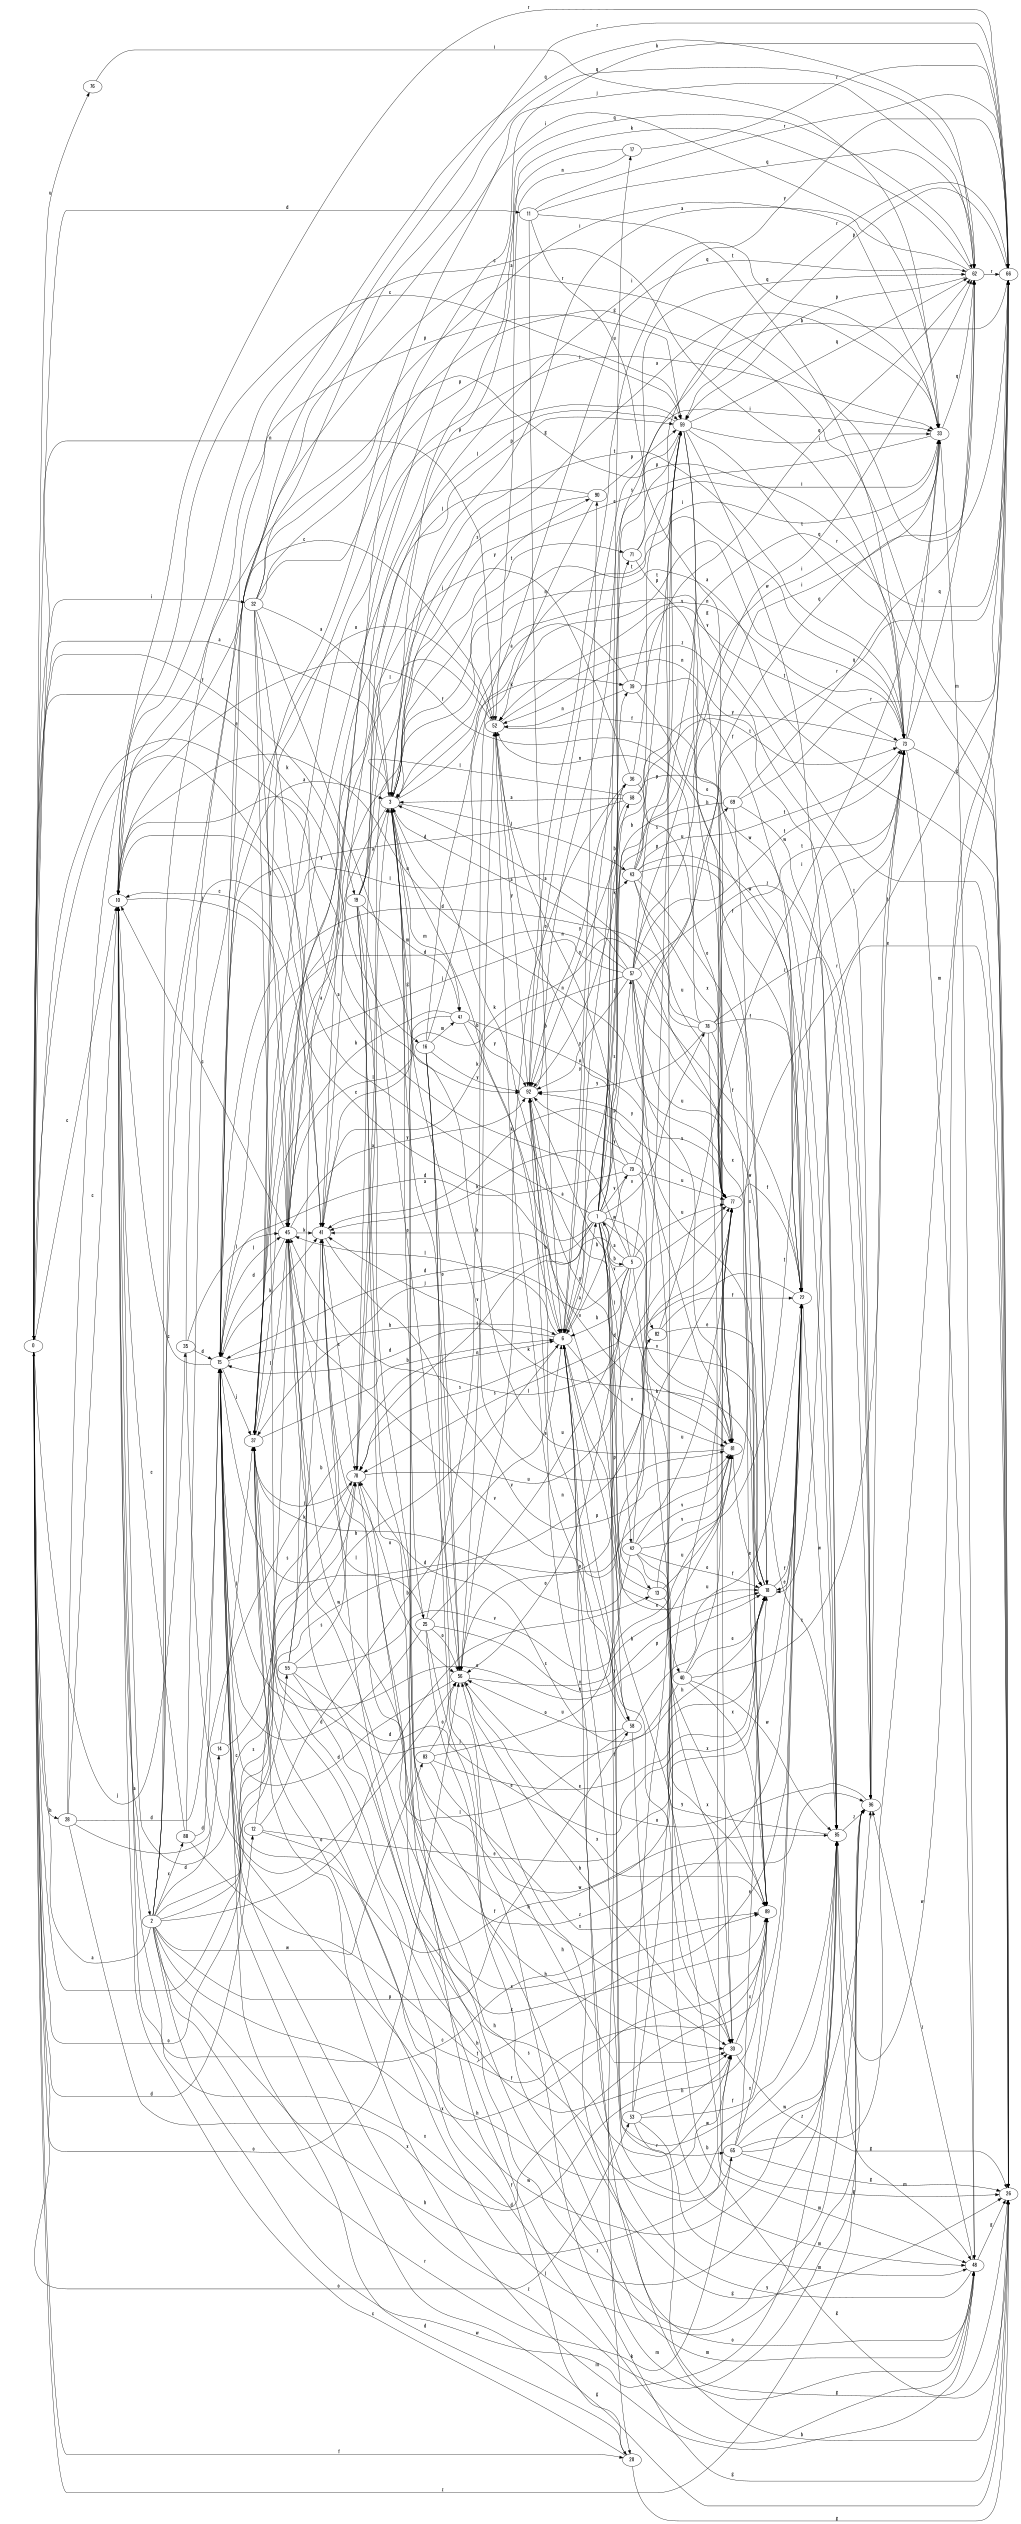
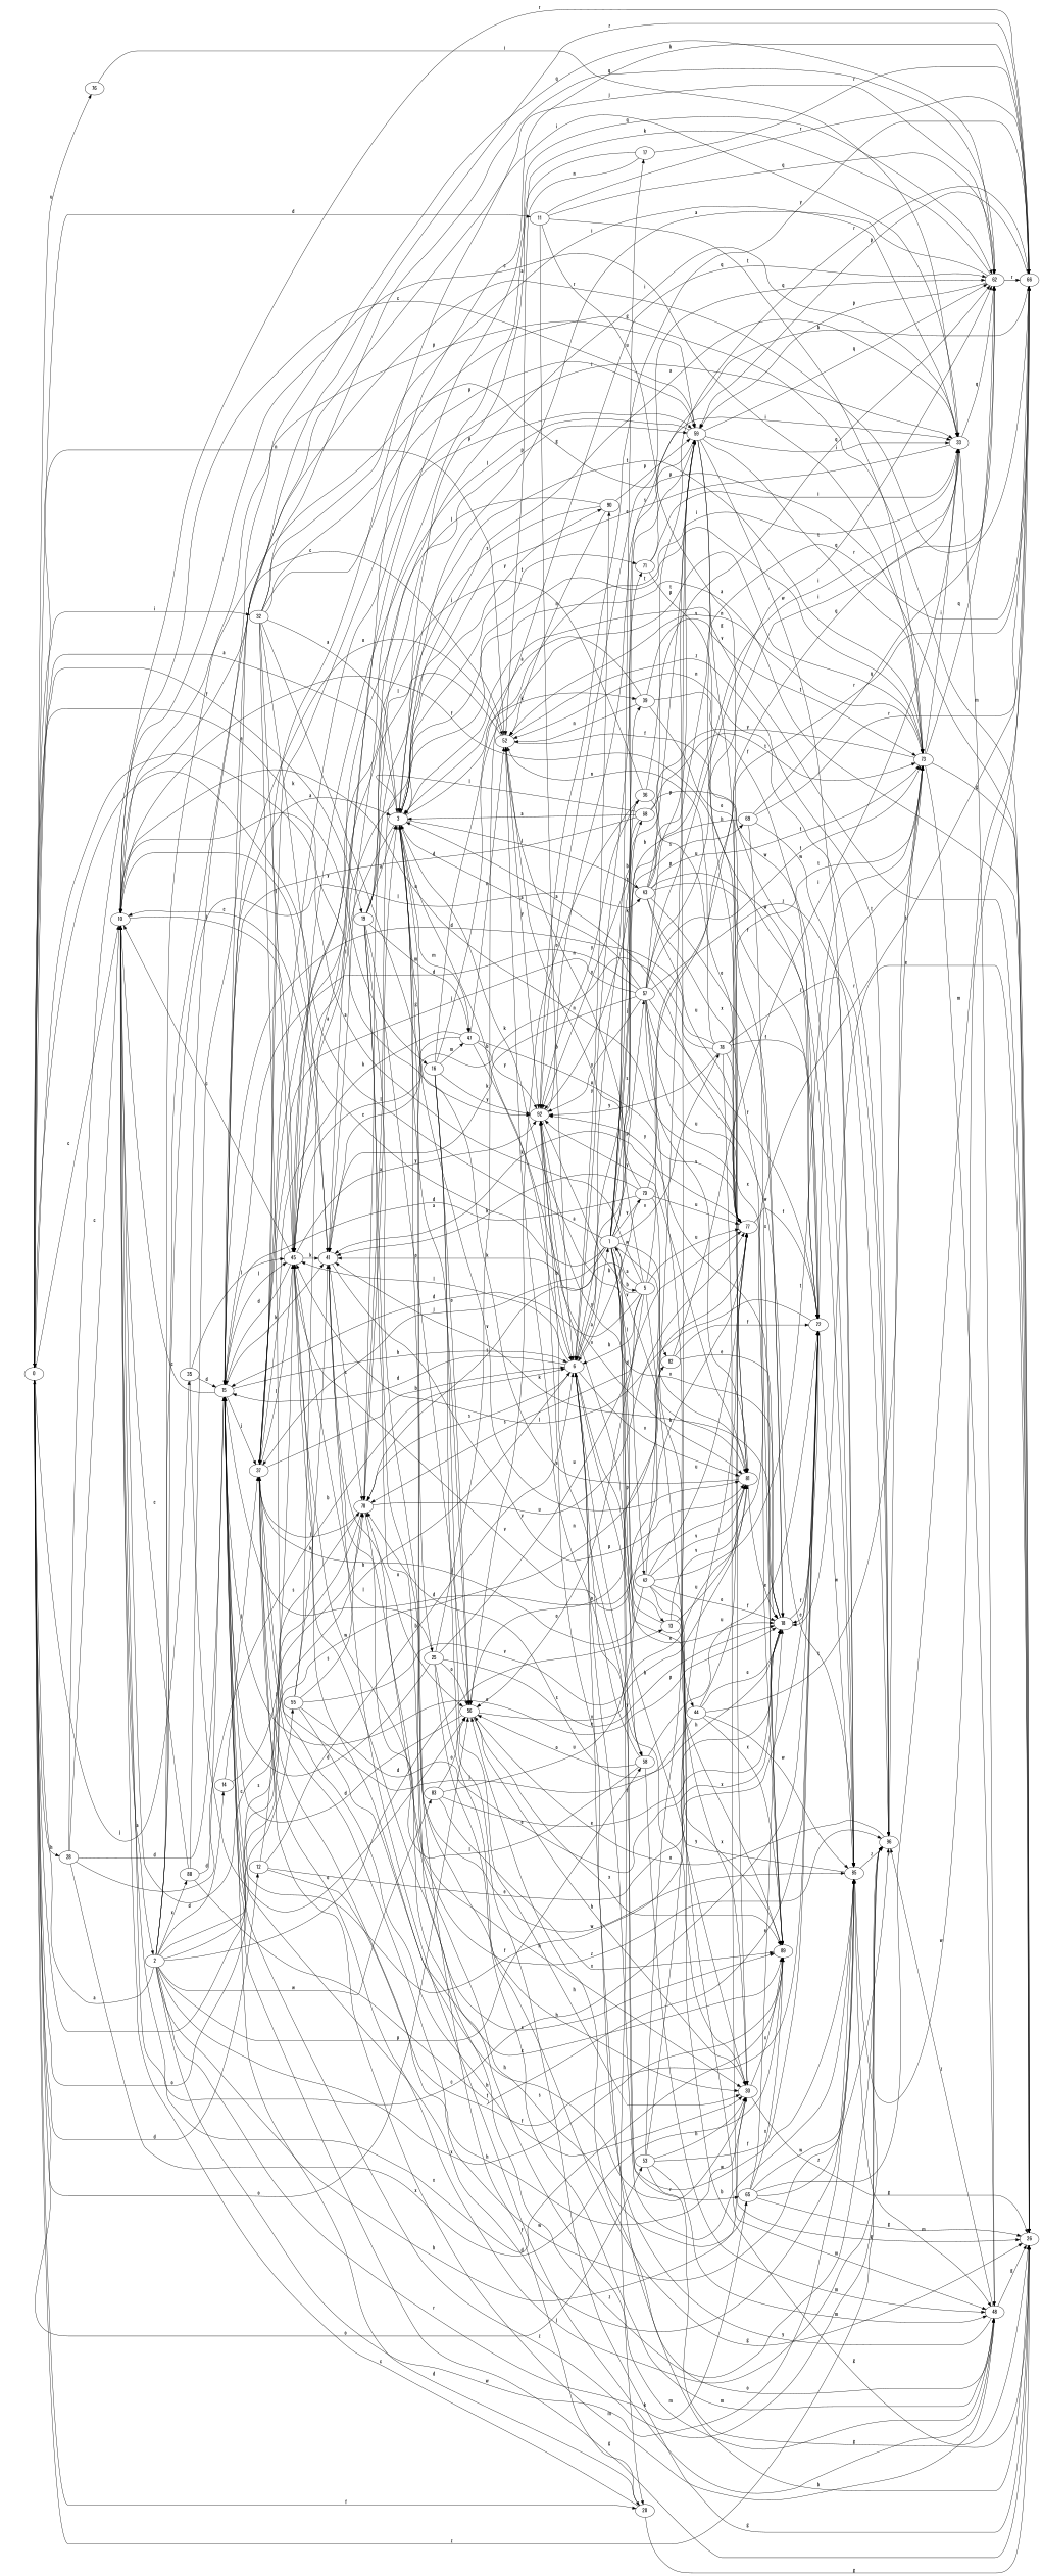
  strict digraph {
    fontname=Oswald
    rankdir=LR
    node [fontname=Oswald]
    edge [fontname=Oswald]
    0
    10
    11
    12
    16
    19
    20
    28
    32
    35
    52
    53
    55
    56
    76
    82
    96
    2
    89
    26
    45
    77
    22
    92
    6
    62
    66
    73
    18
    30
    47
    33
    85
    3
    48
    59
    15
    81
    41
    70
    37
    1
    5
    13
    17
    36
    39
    42
    57
    58
    65
    68
    69
    71
    78
    79
-   40
+   40 [label=44]
    14
    43
    83
    88
    90
    25
    0 -> 10 [label=c]
    0 -> 11 [label=d]
    0 -> 12 [label=d]
    0 -> 16 [label=e]
    0 -> 19 [label=f]
    0 -> 20 [label=f]
    0 -> 28 [label=h]
    0 -> 32 [label=i]
    0 -> 35 [label=j]
    0 -> 52 [label=n]
    0 -> 53 [label=o]
    0 -> 55 [label=o]
    0 -> 56 [label=o]
    0 -> 76 [label=u]
    0 -> 82 [label=w]
    0 -> 96 [label=z]
    10 -> 2 [label=a]
    10 -> 89 [label=x]
    10 -> 26 [label=g]
    10 -> 45 [label=l]
    10 -> 77 [label=u]
    10 -> 22 [label=f]
    10 -> 92 [label=y]
    11 -> 77 [label=u]
    11 -> 6 [label=b]
    11 -> 62 [label=q]
    11 -> 66 [label=r]
    11 -> 73 [label=t]
    12 -> 45 [label=l]
    12 -> 22 [label=f]
    12 -> 6 [label=b]
    12 -> 18 [label=e]
    16 -> 56 [label=o]
    16 -> 26 [label=g]
    16 -> 92 [label=y]
    16 -> 73 [label=t]
    16 -> 30 [label=h]
    16 -> 47 [label=m]
    16 -> 33 [label=i]
    19 -> 56 [label=o]
    19 -> 73 [label=t]
    19 -> 30 [label=h]
    19 -> 47 [label=m]
    19 -> 33 [label=i]
    19 -> 85 [label=w]
    19 -> 3 [label=a]
    19 -> 48 [label=m]
    19 -> 59 [label=p]
    20 -> 10 [label=c]
    20 -> 26 [label=g]
    20 -> 15 [label=d]
    28 -> 10 [label=c]
    28 -> 89 [label=x]
    28 -> 6 [label=b]
    28 -> 66 [label=r]
    28 -> 15 [label=d]
    32 -> 26 [label=g]
    32 -> 45 [label=l]
    32 -> 62 [label=q]
    32 -> 30 [label=h]
    32 -> 33 [label=i]
    32 -> 3 [label=a]
    32 -> 59 [label=p]
    32 -> 81 [label=v]
    32 -> 41 [label=k]
    35 -> 56 [label=o]
    35 -> 45 [label=l]
    35 -> 59 [label=p]
    35 -> 15 [label=d]
    52 -> 10 [label=c]
    52 -> 96 [label=z]
    52 -> 45 [label=l]
    52 -> 22 [label=f]
    52 -> 92 [label=y]
    53 -> 26 [label=g]
    53 -> 77 [label=u]
    53 -> 22 [label=f]
    53 -> 30 [label=h]
    53 -> 48 [label=m]
    53 -> 59 [label=p]
    55 -> 89 [label=x]
    55 -> 62 [label=q]
    55 -> 18 [label=e]
    55 -> 81 [label=v]
    55 -> 41 [label=k]
    55 -> 70 [label=s]
    56 -> 89 [label=x]
    56 -> 30 [label=h]
    56 -> 3 [label=a]
    56 -> 15 [label=d]
    56 -> 81 [label=v]
    76 -> 33 [label=i]
    82 -> 22 [label=f]
    82 -> 18 [label=e]
    82 -> 33 [label=i]
    82 -> 15 [label=d]
    96 -> 52 [label=n]
    96 -> 56 [label=o]
    96 -> 73 [label=t]
    96 -> 37 [label=j]
    2 -> 0 [label=a]
    2 -> 89 [label=x]
    2 -> 6 [label=b]
    2 -> 62 [label=q]
    2 -> 66 [label=r]
    2 -> 30 [label=h]
    2 -> 85 [label=w]
    2 -> 70 [label=s]
    2 -> 13 [label=d]
    2 -> 58 [label=p]
    2 -> 65 [label=r]
    2 -> 14 [label=d]
    2 -> 43 [label=l]
    2 -> 83 [label=w]
    2 -> 88 [label=x]
    26 -> 6 [label=b]
    26 -> 18 [label=e]
    26 -> 3 [label=a]
    45 -> 10 [label=c]
    45 -> 89 [label=x]
    45 -> 92 [label=y]
    45 -> 30 [label=h]
    45 -> 15 [label=d]
    45 -> 81 [label=v]
    45 -> 41 [label=k]
    77 -> 56 [label=o]
    77 -> 22 [label=f]
    77 -> 3 [label=a]
    77 -> 41 [label=k]
    22 -> 10 [label=c]
    22 -> 45 [label=l]
    22 -> 73 [label=t]
    22 -> 18 [label=e]
    22 -> 85 [label=w]
    92 -> 6 [label=b]
    92 -> 62 [label=q]
    92 -> 33 [label=i]
    92 -> 81 [label=v]
    6 -> 45 [label=l]
    6 -> 73 [label=t]
    6 -> 18 [label=e]
    6 -> 30 [label=h]
    6 -> 85 [label=w]
    6 -> 15 [label=d]
    6 -> 81 [label=v]
    6 -> 70 [label=s]
    6 -> 1 [label=a]
    6 -> 58 [label=p]
    6 -> 90 [label=y]
    62 -> 66 [label=r]
    62 -> 3 [label=a]
    62 -> 59 [label=p]
    62 -> 41 [label=k]
    62 -> 37 [label=j]
    66 -> 92 [label=y]
    66 -> 6 [label=b]
    66 -> 85 [label=w]
    66 -> 59 [label=p]
    66 -> 41 [label=k]
    73 -> 10 [label=c]
    73 -> 52 [label=n]
    73 -> 26 [label=g]
    73 -> 92 [label=y]
    73 -> 62 [label=q]
    73 -> 33 [label=i]
    73 -> 48 [label=m]
    18 -> 22 [label=f]
    18 -> 92 [label=y]
    18 -> 3 [label=a]
    18 -> 41 [label=k]
    18 -> 70 [label=s]
    30 -> 89 [label=x]
    30 -> 26 [label=g]
    30 -> 92 [label=y]
-   56 -> 52 [label=n]
+   47 -> 52 [label=n]
    47 -> 45 [label=l]
    47 -> 77 [label=u]
    47 -> 92 [label=y]
    47 -> 81 [label=v]
    47 -> 37 [label=k]
    33 -> 62 [label=q]
    33 -> 3 [label=a]
    33 -> 48 [label=m]
    33 -> 70 [label=s]
    85 -> 96 [label=z]
    85 -> 92 [label=y]
    85 -> 6 [label=b]
    85 -> 48 [label=m]
    85 -> 15 [label=d]
    3 -> 0 [label=a]
    3 -> 20 [label=f]
    3 -> 26 [label=g]
    3 -> 45 [label=l]
    3 -> 6 [label=b]
    3 -> 73 [label=t]
    3 -> 30 [label=h]
    3 -> 47 [label=m]
    3 -> 39 [label=k]
    3 -> 71 [label=t]
    3 -> 43 [label=l]
    3 -> 90 [label=y]
    3 -> 25 [label=g]
    48 -> 56 [label=o]
    48 -> 96 [label=z]
    48 -> 26 [label=g]
    48 -> 92 [label=y]
    48 -> 41 [label=k]
    59 -> 10 [label=c]
    59 -> 45 [label=l]
    59 -> 6 [label=b]
    59 -> 62 [label=q]
    59 -> 73 [label=t]
    59 -> 30 [label=h]
    59 -> 33 [label=i]
    59 -> 85 [label=w]
    59 -> 81 [label=v]
    15 -> 10 [label=c]
    15 -> 52 [label=n]
    15 -> 96 [label=z]
    15 -> 26 [label=g]
    15 -> 45 [label=l]
    15 -> 22 [label=f]
    15 -> 6 [label=b]
    15 -> 66 [label=r]
    15 -> 18 [label=e]
    15 -> 3 [label=a]
    15 -> 41 [label=k]
    15 -> 37 [label=j]
    81 -> 92 [label=y]
    81 -> 18 [label=e]
    81 -> 3 [label=a]
    41 -> 10 [label=c]
    41 -> 56 [label=o]
    41 -> 96 [label=z]
    41 -> 81 [label=v]
    41 -> 70 [label=s]
    70 -> 10 [label=c]
    70 -> 96 [label=z]
    70 -> 77 [label=u]
    70 -> 3 [label=a]
    70 -> 37 [label=j]
    37 -> 45 [label=l]
    37 -> 6 [label=b]
    37 -> 30 [label=h]
    37 -> 33 [label=i]
    37 -> 85 [label=w]
    37 -> 48 [label=m]
    37 -> 59 [label=p]
    1 -> 0 [label=a]
    1 -> 10 [label=c]
    1 -> 20 [label=f]
    1 -> 82 [label=w]
    1 -> 81 [label=v]
    1 -> 70 [label=s]
    1 -> 37 [label=j]
    1 -> 5 [label=b]
    1 -> 13 [label=d]
    1 -> 17 [label=e]
    1 -> 36 [label=j]
    1 -> 39 [label=k]
    1 -> 42 [label=l]
    1 -> 57 [label=p]
    1 -> 58 [label=p]
    1 -> 65 [label=r]
    1 -> 68 [label=s]
    1 -> 69 [label=s]
    1 -> 71 [label=t]
    1 -> 78 [label=v]
    1 -> 79 [label=v]
    5 -> 0 [label=a]
    5 -> 52 [label=n]
    5 -> 56 [label=o]
    5 -> 77 [label=u]
    5 -> 6 [label=b]
    5 -> 62 [label=q]
    5 -> 15 [label=d]
    5 -> 41 [label=k]
    5 -> 70 [label=s]
    5 -> 1 [label=a]
    5 -> 40 [label=k]
    13 -> 26 [label=g]
    13 -> 92 [label=y]
    13 -> 66 [label=r]
    13 -> 81 [label=v]
    17 -> 52 [label=n]
    17 -> 66 [label=r]
    17 -> 3 [label=a]
    36 -> 56 [label=o]
    36 -> 77 [label=u]
    36 -> 92 [label=y]
    36 -> 62 [label=q]
    36 -> 37 [label=j]
    39 -> 52 [label=n]
    39 -> 22 [label=f]
    39 -> 73 [label=t]
    39 -> 18 [label=e]
    39 -> 3 [label=a]
    42 -> 89 [label=x]
    42 -> 77 [label=u]
    42 -> 73 [label=t]
    42 -> 18 [label=e]
    42 -> 48 [label=m]
    42 -> 59 [label=p]
    42 -> 81 [label=v]
    42 -> 37 [label=j]
    57 -> 96 [label=z]
    57 -> 77 [label=u]
    57 -> 22 [label=f]
    57 -> 92 [label=y]
    57 -> 62 [label=q]
    57 -> 73 [label=t]
    57 -> 30 [label=h]
    57 -> 33 [label=i]
    57 -> 85 [label=w]
    57 -> 3 [label=a]
    57 -> 59 [label=p]
    57 -> 15 [label=d]
    57 -> 81 [label=v]
    57 -> 41 [label=k]
    57 -> 37 [label=j]
    58 -> 52 [label=n]
    58 -> 56 [label=o]
    58 -> 45 [label=l]
    58 -> 22 [label=f]
    58 -> 48 [label=m]
    65 -> 96 [label=z]
    65 -> 89 [label=x]
    65 -> 26 [label=g]
    65 -> 66 [label=r]
    65 -> 18 [label=e]
    65 -> 85 [label=w]
    65 -> 70 [label=s]
    68 -> 45 [label=l]
    68 -> 92 [label=y]
    68 -> 66 [label=r]
    68 -> 85 [label=w]
    68 -> 3 [label=a]
    68 -> 15 [label=d]
    69 -> 89 [label=x]
    69 -> 6 [label=b]
    69 -> 62 [label=q]
    69 -> 66 [label=r]
    69 -> 85 [label=w]
    71 -> 33 [label=i]
    71 -> 59 [label=p]
    71 -> 81 [label=v]
    78 -> 52 [label=n]
    78 -> 96 [label=z]
    78 -> 89 [label=x]
    78 -> 26 [label=g]
    78 -> 22 [label=f]
    78 -> 92 [label=y]
    78 -> 73 [label=t]
    78 -> 15 [label=d]
    78 -> 41 [label=k]
    79 -> 52 [label=n]
    79 -> 89 [label=x]
    79 -> 77 [label=u]
    79 -> 6 [label=b]
    79 -> 66 [label=r]
    79 -> 15 [label=d]
    79 -> 41 [label=k]
    40 -> 89 [label=x]
    40 -> 77 [label=u]
    40 -> 73 [label=t]
    40 -> 18 [label=e]
    40 -> 85 [label=w]
    40 -> 37 [label=j]
    14 -> 70 [label=s]
    14 -> 37 [label=j]
    43 -> 89 [label=x]
    43 -> 77 [label=u]
    43 -> 22 [label=f]
    43 -> 66 [label=r]
    43 -> 73 [label=t]
    43 -> 18 [label=e]
    43 -> 33 [label=i]
    43 -> 85 [label=w]
    43 -> 59 [label=p]
    83 -> 56 [label=o]
    83 -> 89 [label=x]
    83 -> 77 [label=u]
    83 -> 18 [label=e]
    88 -> 10 [label=c]
    88 -> 22 [label=f]
    88 -> 33 [label=i]
    88 -> 15 [label=d]
    90 -> 52 [label=n]
    90 -> 45 [label=l]
    90 -> 59 [label=p]
    90 -> 70 [label=s]
    25 -> 56 [label=o]
    25 -> 26 [label=g]
    25 -> 45 [label=l]
    25 -> 77 [label=u]
    25 -> 62 [label=q]
    25 -> 18 [label=e]
    25 -> 48 [label=m]
    25 -> 15 [label=d]
  }
